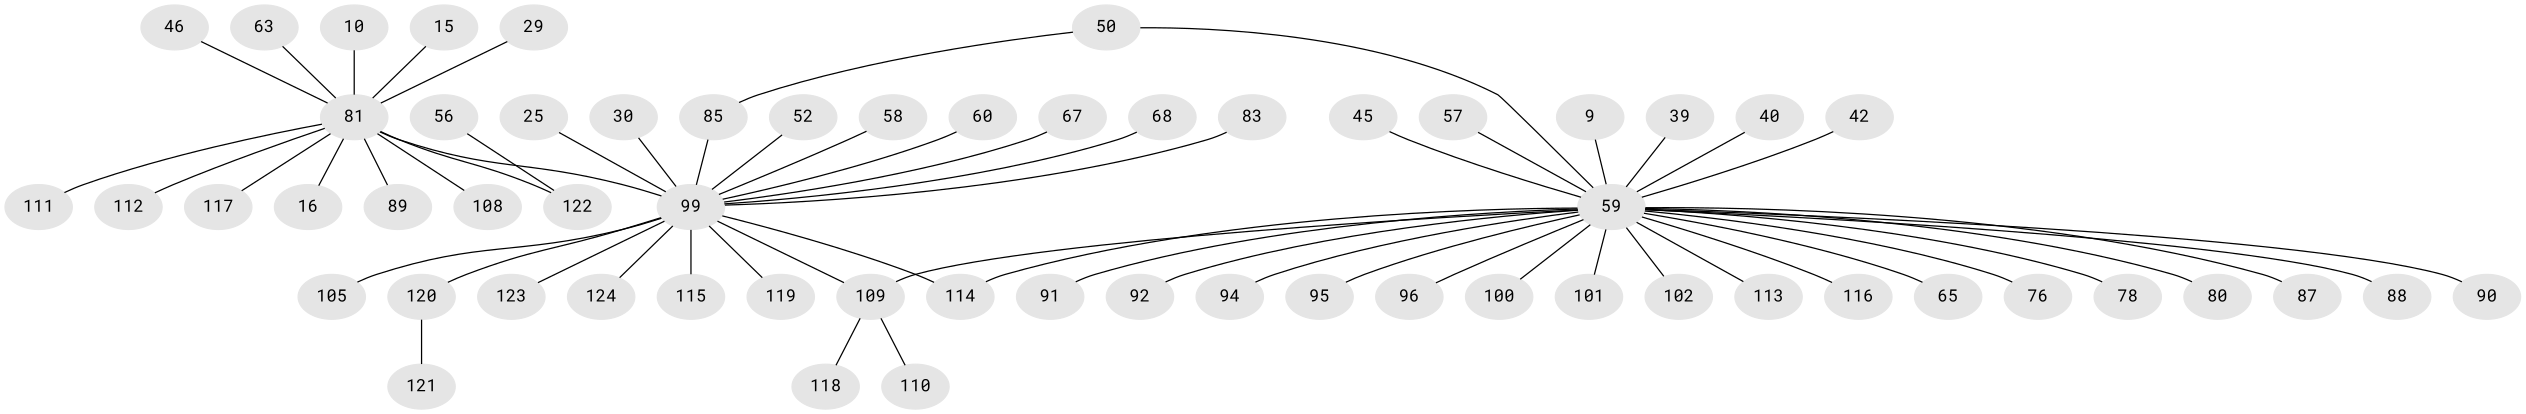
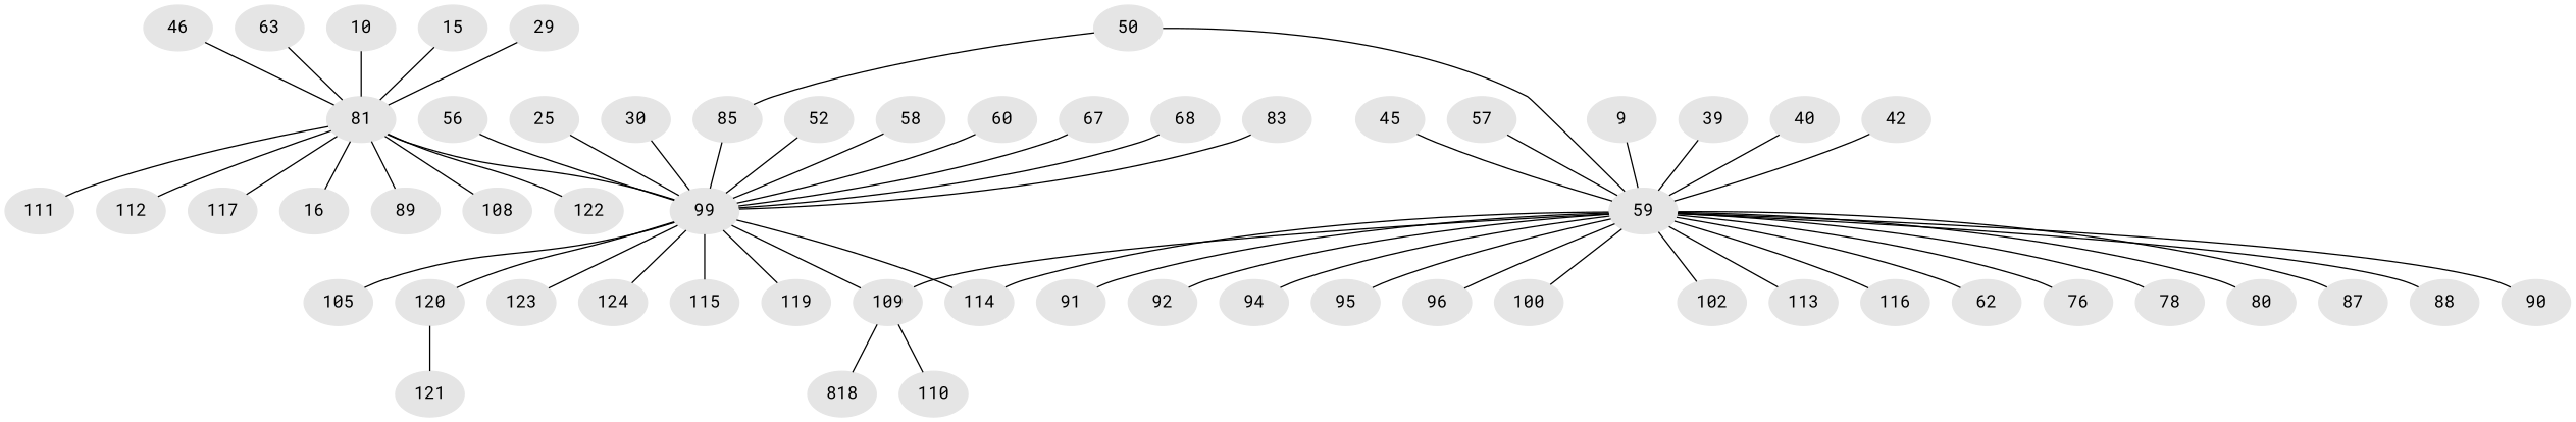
  graph {
    fontname="Roboto Mono"
    node [color=gray90 fontname="Roboto Mono" style=filled]
    edge [fontname="Roboto Mono"]
    59 [super="+41+47+26"]
-   65
+   65 [label=62]
    76 [super="+73"]
    78
    80 [super="+71"]
    87
    88 [super="+48+53"]
    90
    91 [super="+69"]
    92 [super="+84"]
    94
    95 [super="+79"]
    96 [super="+82"]
    100 [super="+97"]
-   101
    102
    109
    113 [super="+93"]
    114 [super="+104"]
    116 [super="+103"]
    9
    81 [super="+1+2+13"]
    99 [super="+6+23+64"]
    n24 [label=16]
    89 [super="+34"]
    108 [super="+75"]
    111 [super="+44"]
    112 [super="+70+74"]
    117
    122 [super="+35"]
    10
    15
    105
    115
    119
    120
    123 [super="+28"]
    124 [super="+51"]
    25
    29 [super="+27"]
    30
    39
    40
    42
    45
    46
    50 [super="+7"]
    85
    52
    56
    57 [super="+37"]
    58
    110
-   118
+   118 [label=818]
    60
    63
    67
    68
    83
    121
    59 -- 65
    59 -- 76
    59 -- 78
    59 -- 80
    59 -- 87
    59 -- 88
    59 -- 90
    59 -- 91
    59 -- 92
    59 -- 94
    59 -- 95
    59 -- 96
    59 -- 100
-   59 -- 101
    59 -- 102
    59 -- 109
    59 -- 113
    59 -- 114
    59 -- 116
    109 -- 110
    109 -- 118
    9 -- 59
    81 -- 99 [weight=3]
    81 -- n24
    81 -- 89
    81 -- 108
    81 -- 111
    81 -- 112
    81 -- 117
    81 -- 122
    99 -- 109
    99 -- 114
    99 -- 105
    99 -- 115
    99 -- 119
    99 -- 120
    99 -- 123
    99 -- 124
    10 -- 81
    15 -- 81
    120 -- 121
    25 -- 99
    29 -- 81
    30 -- 99
    39 -- 59
    40 -- 59
    42 -- 59
    45 -- 59
    46 -- 81
    50 -- 59
    50 -- 85
    85 -- 99
    52 -- 99
-   56 -- 122
+   56 -- 99
    57 -- 59
    58 -- 99
    60 -- 99
    63 -- 81
    67 -- 99
    68 -- 99
    83 -- 99
  }
